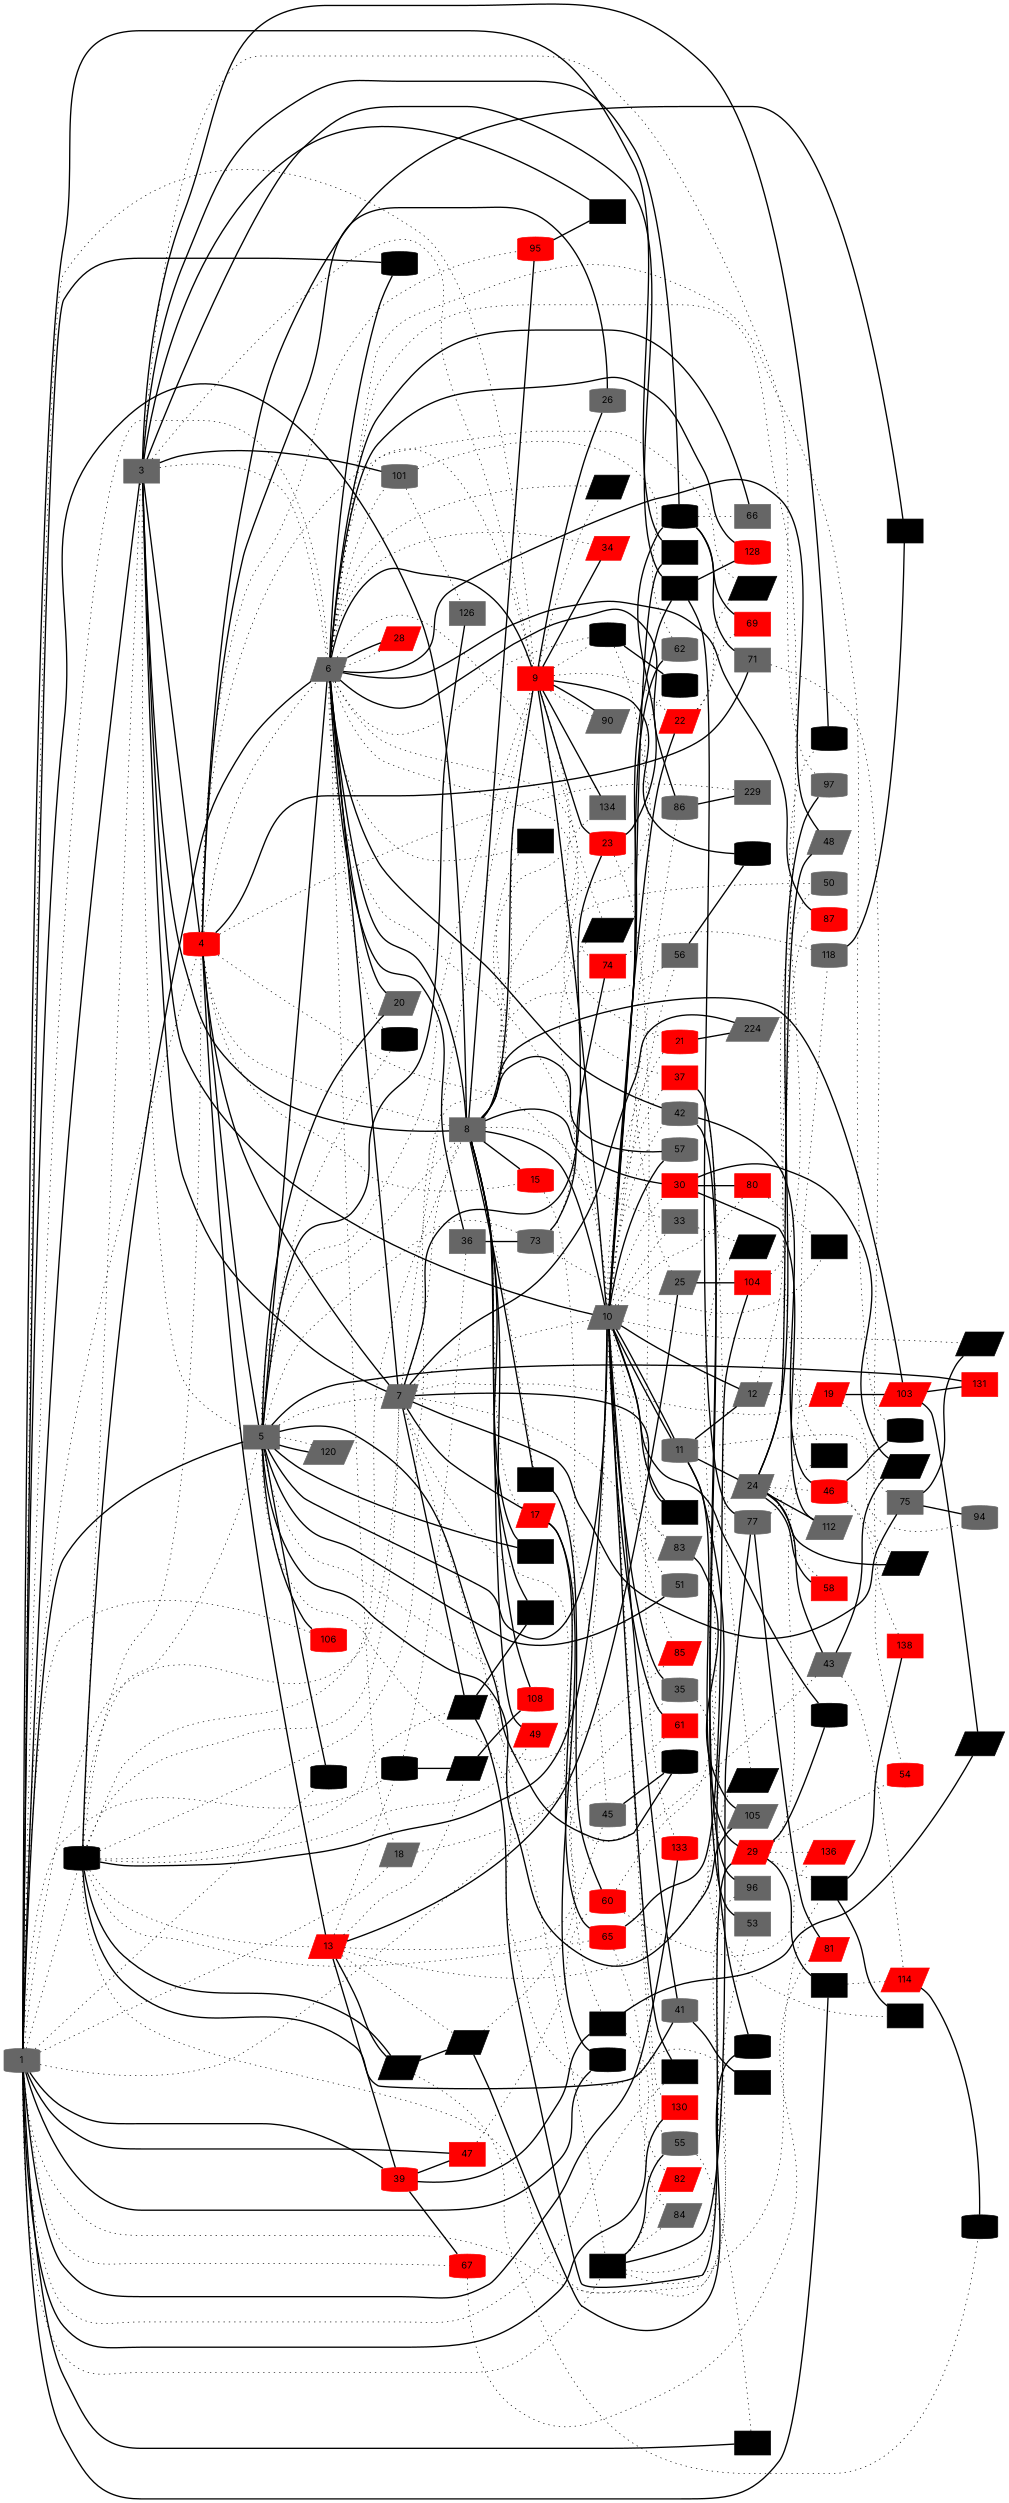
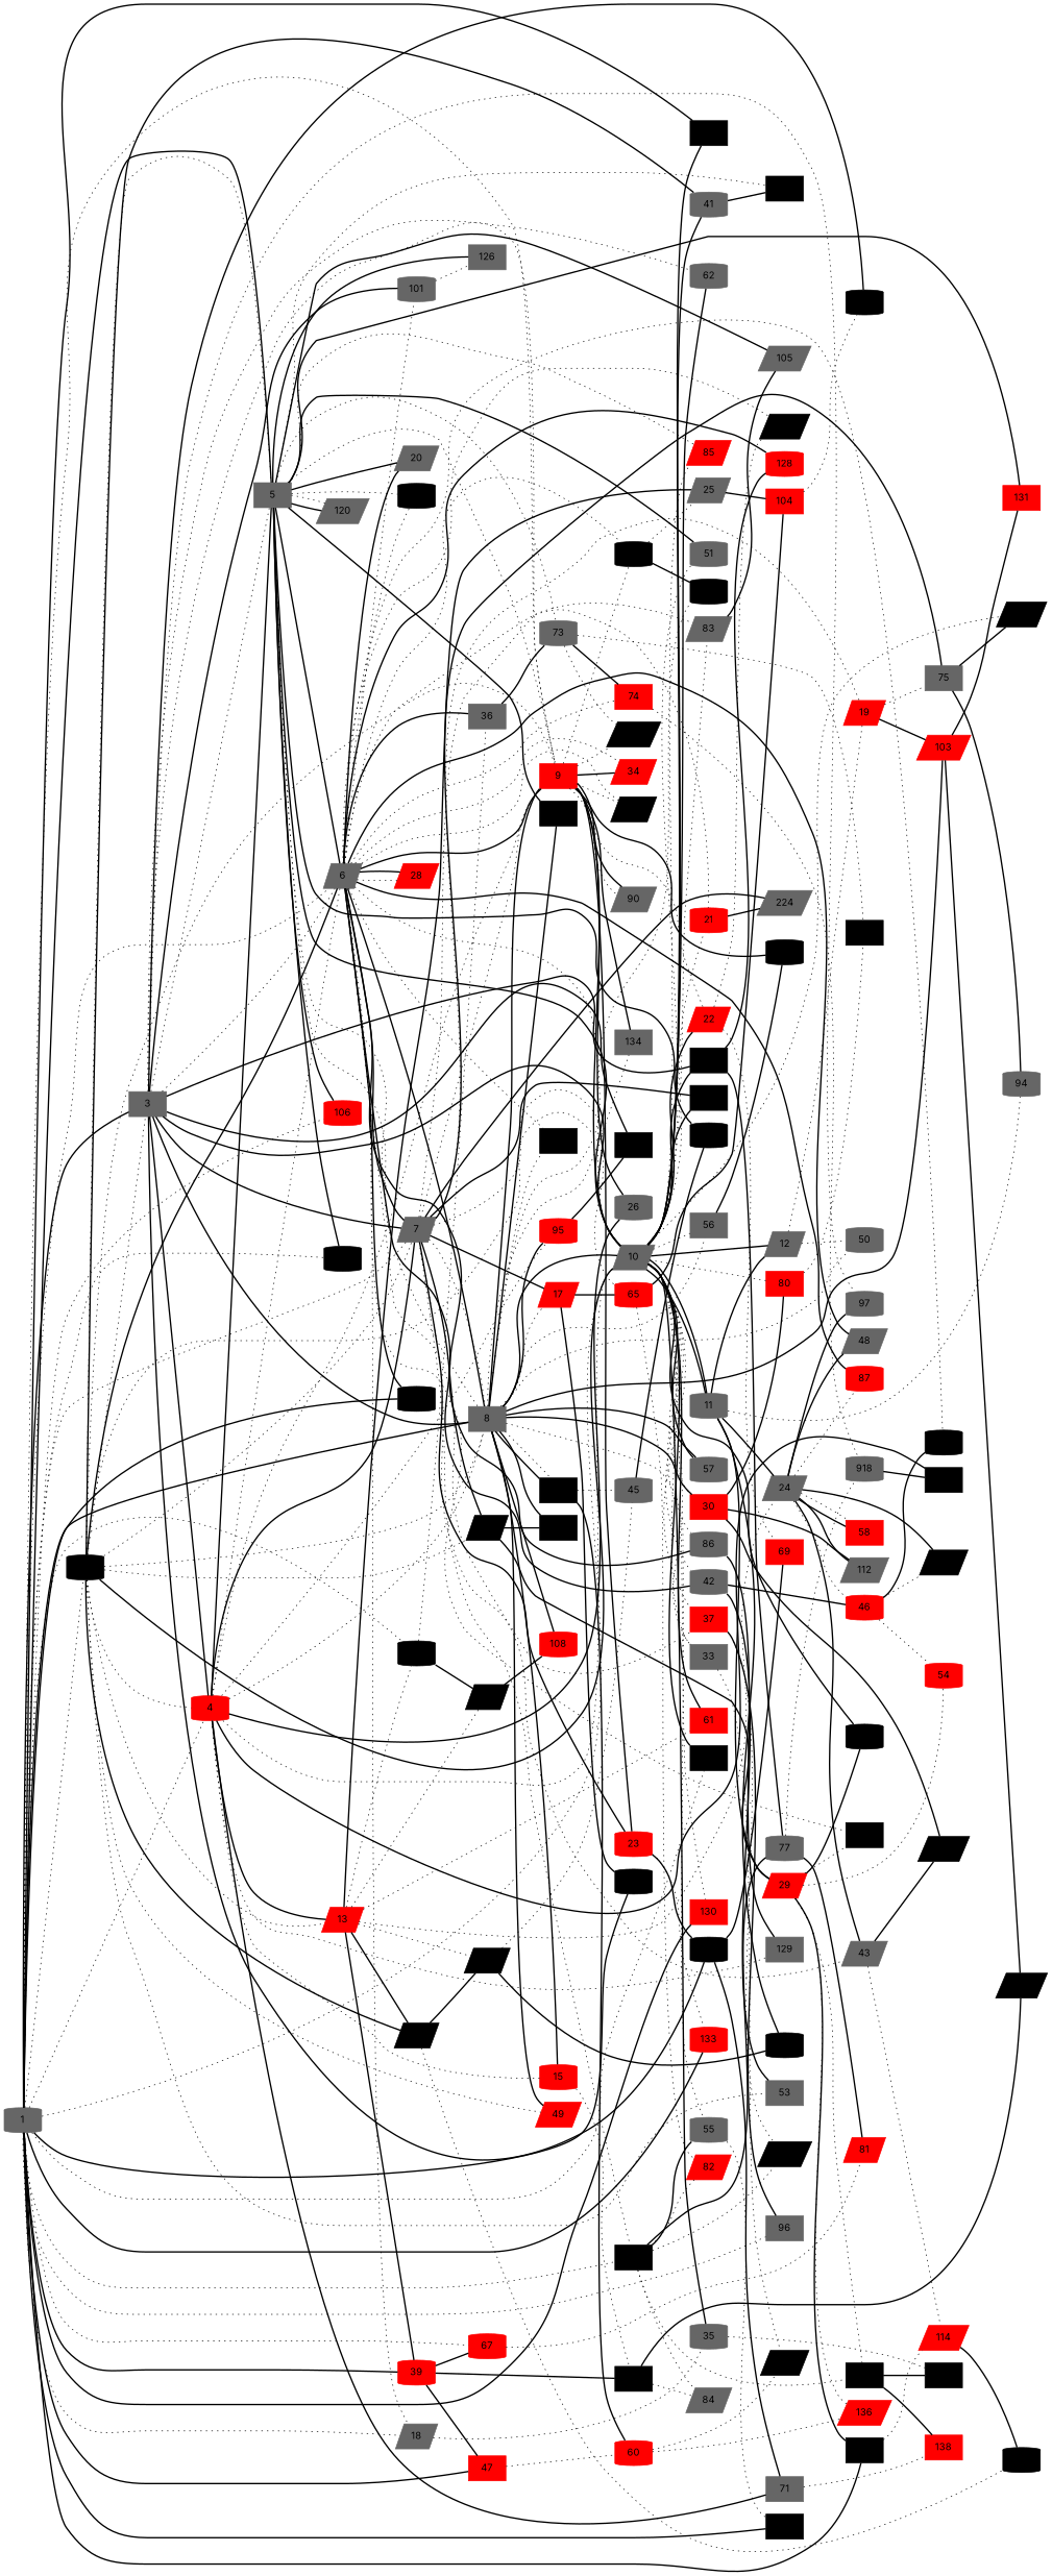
  graph {
    fontname=Inter
    rankdir=LR
    node [color=gray40 fontname=Inter shape=cylinder style=filled]
    edge [fontname=Inter style=bold]
    2 [color=black]
    1
    3 [shape=box]
    4 [color=red]
    5 [shape=box]
    6 [shape=parallelogram]
    7 [shape=parallelogram]
    8 [shape=box]
    9 [color=red shape=box]
    10 [shape=parallelogram]
    18 [shape=parallelogram]
    27 [color=black]
    31 [color=black]
    39 [color=red]
    47 [color=red shape=box]
    52 [color=black shape=box]
    67 [color=red]
    72 [color=black shape=box]
    89 [color=black shape=box]
    91 [color=black]
    92 [color=black shape=box]
    96 [shape=box]
    106 [color=red]
    107 [color=black]
    123 [color=black shape=box]
    130 [color=red shape=box]
    133 [color=red]
    13 [color=red shape=parallelogram]
    14 [color=black shape=parallelogram]
    32 [color=black shape=parallelogram]
    41
    49 [color=red shape=parallelogram]
    53 [shape=box]
    65 [color=red]
    44 [color=black shape=box]
    62
    63 [color=black]
    97
    101
    132 [color=black shape=box]
    135 [color=black]
    15 [color=red]
    26
    71 [shape=box]
    95 [color=red]
-   129 [shape=box label=229]
+   129 [shape=box]
    140 [color=black shape=box]
    126 [shape=box]
    20 [shape=parallelogram]
    51
    73
    78 [color=black]
    85 [color=red shape=parallelogram]
    93 [color=black]
    105 [shape=parallelogram]
    111 [color=black shape=box]
    113 [color=black shape=box]
    120 [shape=parallelogram]
    131 [color=red shape=box]
    16 [color=black]
    21 [color=red]
    28 [color=red shape=parallelogram]
    34 [color=red shape=parallelogram]
    36 [shape=box]
    37 [color=red shape=box]
    42
    48 [shape=parallelogram]
    64 [color=black shape=box]
-   66 [shape=box]
    74 [color=red shape=box]
    86
    87 [color=red]
    88 [color=black]
    98 [color=black shape=box]
    99 [color=black shape=parallelogram]
    128 [color=red]
    141 [color=black shape=parallelogram]
    17 [color=red shape=parallelogram]
    19 [color=red shape=parallelogram]
    23 [color=red]
    43 [shape=parallelogram]
    75 [shape=box]
    83 [shape=parallelogram]
    n84 [label=224 shape=parallelogram]
    127 [color=black shape=box]
    30 [color=red shape=box]
    33 [shape=box]
    40 [color=black shape=box]
    50
    56 [shape=box]
    57
    68 [color=black shape=box]
    103 [color=red shape=parallelogram]
    108 [color=red]
    119 [color=black]
    134 [shape=box]
    22 [color=red shape=parallelogram]
    90 [shape=parallelogram]
    100 [color=black shape=parallelogram]
    117 [color=black]
    11
    12 [shape=parallelogram]
    35
    55
    61 [color=red shape=box]
    80 [color=red shape=box]
    102 [color=black]
    110 [color=black shape=parallelogram]
    70 [color=black shape=parallelogram]
    79 [color=black shape=box]
    60 [color=red]
    59 [color=black shape=box]
    139 [color=black shape=parallelogram]
    77
    82 [color=red shape=parallelogram]
    84 [shape=parallelogram]
    81 [color=red shape=parallelogram]
    114 [color=red shape=parallelogram]
    24 [shape=parallelogram]
    25 [shape=parallelogram]
    38 [color=black shape=parallelogram]
    29 [color=red shape=parallelogram]
    116 [color=black]
    104 [color=red shape=box]
    69 [color=red shape=box]
    138 [color=red shape=box]
    109 [color=black shape=box]
    46 [color=red]
-   118
+   118 [label=918]
    125 [color=black shape=parallelogram]
    94
    112 [shape=parallelogram]
    115 [color=black shape=parallelogram]
    45
    122 [color=black shape=parallelogram]
    137 [color=black]
    76 [color=black shape=box]
    58 [color=red shape=box]
    121 [color=black shape=parallelogram]
    54 [color=red]
    136 [color=red shape=parallelogram]
    2 -- 3 [style=dotted]
    2 -- 4 [style=dotted]
    2 -- 5 [style=dotted]
    2 -- 6
    2 -- 7 [style=dotted]
    2 -- 8 [style=dotted]
    2 -- 9 [style=dotted]
    2 -- 10
    2 -- 13 [style=dotted]
    2 -- 14 [style=dotted]
    2 -- 32
    2 -- 41
    2 -- 49 [style=dotted]
    2 -- 53 [style=dotted]
    2 -- 65 [style=dotted]
    1 -- 2 [style=dotted]
    1 -- 3
    1 -- 4 [style=dotted]
    1 -- 5
    1 -- 6 [style=dotted]
    1 -- 7 [style=dotted]
    1 -- 8
    1 -- 9 [style=dotted]
    1 -- 10 [style=dotted]
    1 -- 18 [style=dotted]
    1 -- 27 [style=dotted]
    1 -- 31
    1 -- 39
    1 -- 47
    1 -- 52 [style=dotted]
    1 -- 67 [style=dotted]
    1 -- 72
    1 -- 89
    1 -- 91
    1 -- 92
    1 -- 96 [style=dotted]
    1 -- 106 [style=dotted]
    1 -- 107 [style=dotted]
    1 -- 123 [style=dotted]
    1 -- 130
    1 -- 133
    3 -- 4
    3 -- 5 [style=dotted]
    3 -- 6 [style=dotted]
    3 -- 7
    3 -- 8
    3 -- 9 [style=dotted]
    3 -- 10
    3 -- 44
-   101 -- 62 [style=dotted]
+   3 -- 62 [style=dotted]
    3 -- 63
    3 -- 97 [style=dotted]
    3 -- 101
    3 -- 132
    3 -- 135
    4 -- 5
    4 -- 6 [style=dotted]
    4 -- 7
    4 -- 8 [style=dotted]
    4 -- 9 [style=dotted]
    4 -- 10 [style=dotted]
    4 -- 13
    4 -- 15 [style=dotted]
    4 -- 26
    4 -- 71
    4 -- 95 [style=dotted]
    4 -- 129 [style=dotted]
    4 -- 140
    5 -- 6
    5 -- 7 [style=dotted]
    5 -- 8 [style=dotted]
    5 -- 9 [style=dotted]
    5 -- 10
    5 -- 106
    5 -- 107
    5 -- 126
    5 -- 20
    5 -- 51
    5 -- 73 [style=dotted]
    5 -- 78
    5 -- 85 [style=dotted]
    5 -- 93 [style=dotted]
    5 -- 105
    5 -- 111
    5 -- 113 [style=dotted]
    5 -- 120
    5 -- 120 [style=dotted]
    5 -- 131
    6 -- 7
    6 -- 8
    6 -- 9
    6 -- 10 [style=dotted]
    6 -- 18 [style=dotted]
    6 -- 91
    6 -- 101 [style=dotted]
    6 -- 20
    6 -- 93 [style=dotted]
    6 -- 16 [style=dotted]
    6 -- 21 [style=dotted]
    6 -- 28 [style=dotted]
    6 -- 28
    6 -- 34 [style=dotted]
    6 -- 36
    6 -- 37 [style=dotted]
    6 -- 42
    6 -- 48
    6 -- 64 [style=dotted]
-   6 -- 66
    6 -- 74 [style=dotted]
    6 -- 86
    6 -- 87
    6 -- 88 [style=dotted]
    6 -- 98 [style=dotted]
    6 -- 99 [style=dotted]
    6 -- 128
    6 -- 141 [style=dotted]
    7 -- 8 [style=dotted]
    7 -- 9 [style=dotted]
    7 -- 10 [style=dotted]
    7 -- 52 [style=dotted]
    7 -- 14
    7 -- 17
    7 -- 19 [style=dotted]
    7 -- 23
    7 -- 43 [style=dotted]
    7 -- 75
    7 -- 83 [style=dotted]
    7 -- n84
    7 -- 127
    8 -- 9
    8 -- 10
    8 -- 49
    8 -- 15
    8 -- 95
    8 -- 111
    8 -- 98 [style=dotted]
    8 -- 17 [style=dotted]
    8 -- 30
    8 -- 33 [style=dotted]
    8 -- 40
    8 -- 40 [style=dotted]
    8 -- 50 [style=dotted]
    8 -- 56 [style=dotted]
    8 -- 57
    8 -- 68
    8 -- 103
    8 -- 108
    8 -- 119 [style=dotted]
    8 -- 134 [style=dotted]
    9 -- 10
    9 -- 26
    9 -- 16 [style=dotted]
    9 -- 34
    9 -- 99 [style=dotted]
    9 -- 23
    9 -- 134
    9 -- 22 [style=dotted]
    9 -- 90 [style=dotted]
    9 -- 90
    9 -- 100 [style=dotted]
    9 -- 117
    10 -- 89
    10 -- 123
    10 -- 130 [style=dotted]
    10 -- 41
    10 -- 44
    10 -- 62
    10 -- 51 [style=dotted]
    10 -- 85 [style=dotted]
    10 -- 21 [style=dotted]
    10 -- 37 [style=dotted]
    10 -- 42 [style=dotted]
    10 -- 86 [style=dotted]
    10 -- 83 [style=dotted]
    10 -- 127
    10 -- 30 [style=dotted]
    10 -- 33 [style=dotted]
    10 -- 56 [style=dotted]
    10 -- 57
    10 -- 22
    10 -- 11
    10 -- 11
    10 -- 12
    10 -- 35
    10 -- 55 [style=dotted]
    10 -- 61
    10 -- 80 [style=dotted]
    10 -- 102
    10 -- 110 [style=dotted]
    18 -- 35 [style=dotted]
    27 -- 36 [style=dotted]
    27 -- 70
    39 -- 47
    39 -- 67
    39 -- 79
    47 -- 60 [style=dotted]
    52 -- 55
    52 -- 59 [style=dotted]
    52 -- 139 [style=dotted]
    52 -- 77
    52 -- 82 [style=dotted]
    52 -- 84 [style=dotted]
    67 -- 81 [style=dotted]
    72 -- 114 [style=dotted]
    13 -- 27 [style=dotted]
    13 -- 39
    13 -- 32
    13 -- 61 [style=dotted]
    13 -- 70 [style=dotted]
    13 -- 24 [style=dotted]
    13 -- 25
    13 -- 38 [style=dotted]
    14 -- 68
    14 -- 29
    32 -- 38
    32 -- 116 [style=dotted]
    41 -- 113
    65 -- 82 [style=dotted]
    65 -- 104
    44 -- 128
    44 -- 77
    63 -- 71
-   63 -- 66 [style=dotted]
    63 -- 69
    101 -- 126 [style=dotted]
    15 -- 79 [style=dotted]
    71 -- 138 [style=dotted]
    95 -- 132
    73 -- 74
    73 -- 100 [style=dotted]
    73 -- 109 [style=dotted]
    16 -- 119
    16 -- 25 [style=dotted]
    21 -- n84
    36 -- 73
    37 -- 96
    37 -- 139 [style=dotted]
    42 -- 53
    42 -- 46
    74 -- 118 [style=dotted]
    86 -- 129
    17 -- 31
    17 -- 65
    19 -- 75 [style=dotted]
    19 -- 103
    23 -- 133 [style=dotted]
    23 -- 63
    43 -- 114 [style=dotted]
    43 -- 125
    75 -- 110
    75 -- 94
    83 -- 105
    30 -- 80
    30 -- 125
    30 -- 112
    33 -- 115 [style=dotted]
    40 -- 60
    40 -- 45 [style=dotted]
    56 -- 117
    103 -- 131
    103 -- 122
    22 -- 141 [style=dotted]
    22 -- 69 [style=dotted]
    11 -- 12
    11 -- 24
    11 -- 29
    11 -- 94 [style=dotted]
    11 -- 137
    12 -- 19 [style=dotted]
    12 -- 50 [style=dotted]
    35 -- 76 [style=dotted]
    55 -- 92 [style=dotted]
    80 -- 109 [style=dotted]
    70 -- 108
    79 -- 84 [style=dotted]
    79 -- 122
    60 -- 115 [style=dotted]
    60 -- 136 [style=dotted]
    59 -- 138
    59 -- 76
    77 -- 81
    77 -- 118 [style=dotted]
    114 -- 116
    24 -- 97
    24 -- 48
    24 -- 87 [style=dotted]
    24 -- 43
    24 -- 46 [style=dotted]
    24 -- 112
    24 -- 58
    24 -- 58 [style=dotted]
    24 -- 121
    25 -- 104
    38 -- 45 [style=dotted]
    38 -- 137
    29 -- 72
    29 -- 64 [style=dotted]
    29 -- 102
    29 -- 59 [style=dotted]
    29 -- 54 [style=dotted]
    29 -- 136 [style=dotted]
    104 -- 135 [style=dotted]
    46 -- 88
    46 -- 121 [style=dotted]
    46 -- 54 [style=dotted]
    118 -- 140
    45 -- 78
  }
